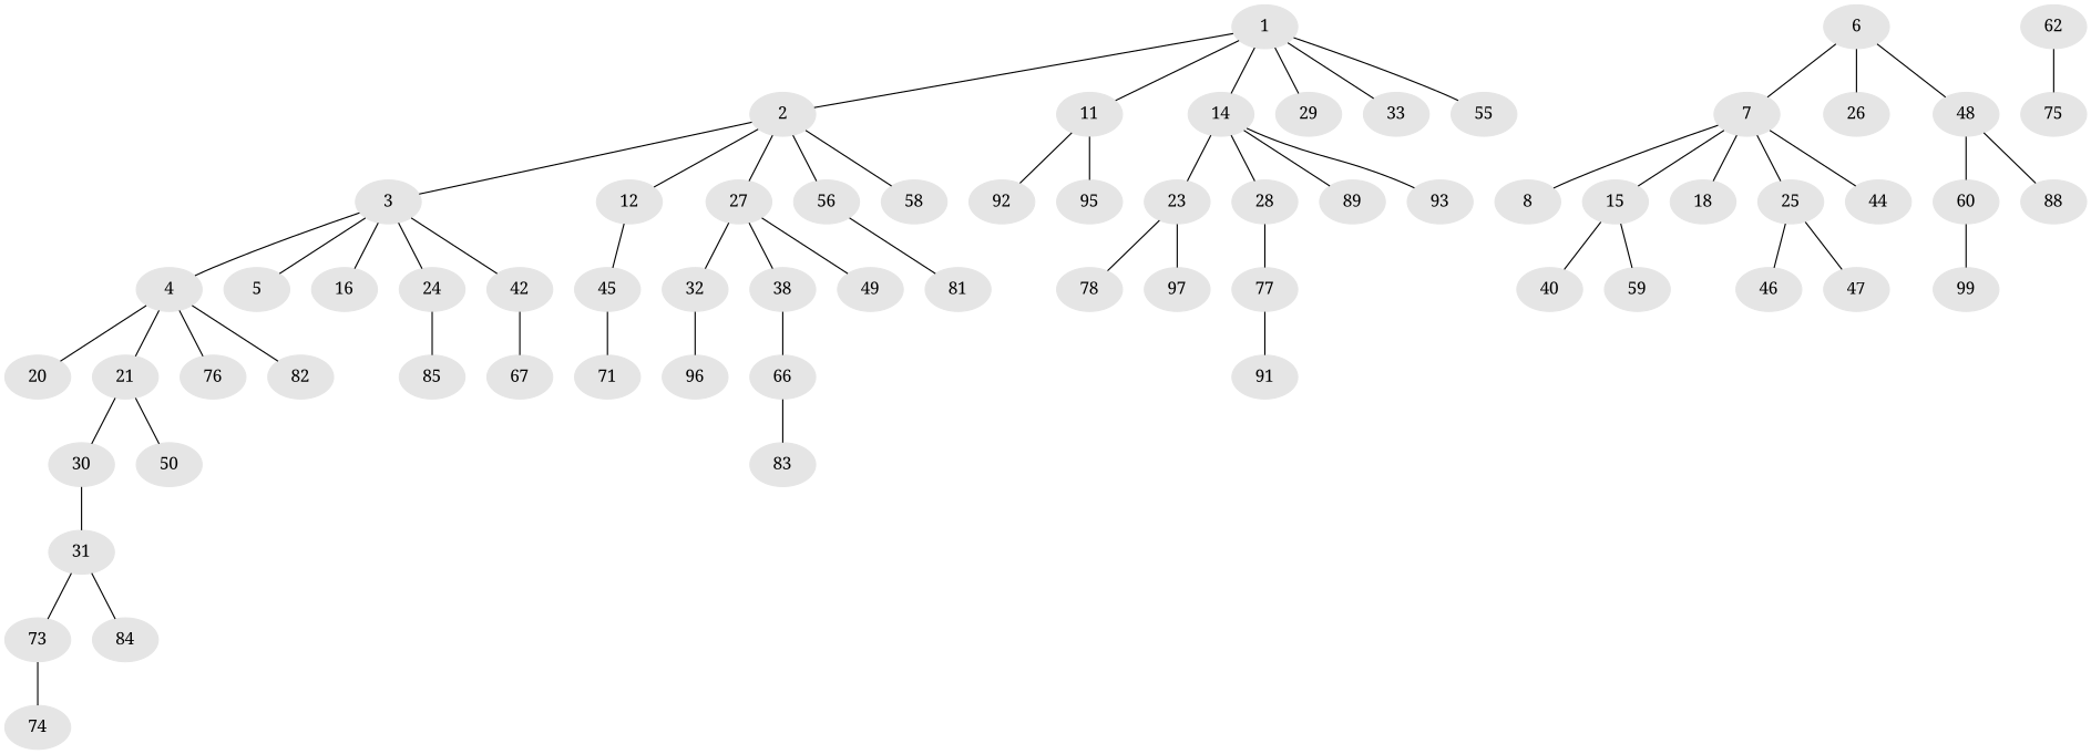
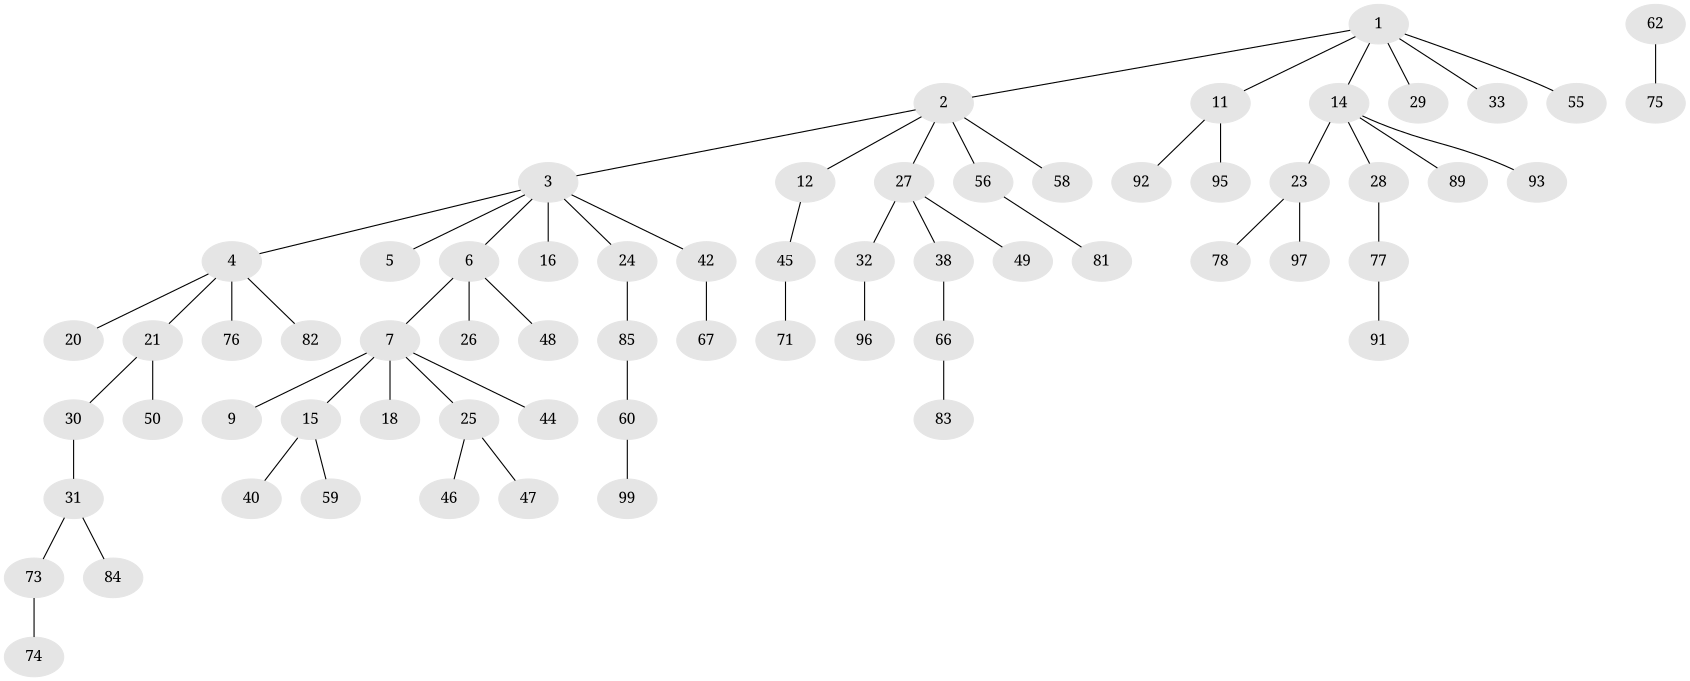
  graph {
    fontname="Noto Serif"
    node [color=gray90 fontname="Noto Serif" style=filled]
    edge [fontname="Noto Serif"]
    1 [super="+51"]
    2 [super="+10"]
    11 [super="+17"]
    14 [super="+19"]
    29 [super="+34"]
    33
    55
    3 [super="+54"]
    12 [super="+22"]
    27
    56 [super="+69"]
    58
    92
    95 [super="+100"]
    23 [super="+68"]
    28 [super="+65"]
    89
    93
    4 [super="+13"]
    5 [super="+61"]
    6 [super="+79"]
    16 [super="+43"]
    24 [super="+41"]
    42 [super="+98"]
    45
    32 [super="+90"]
    38 [super="+64"]
    49 [super="+52"]
    81
    20 [super="+63"]
    21
    76
    82
    7 [super="+8"]
    26 [super="+86"]
    48 [super="+57"]
    85
    67
    30 [super="+35"]
    50
    62 [super="+72"]
    75 [super="+87"]
-   9 [label=8]
+   9
    15 [super="+39"]
    18 [super="+94"]
    25 [super="+37"]
    44
    60 [super="+80"]
-   88
    40
    59
    46
    47 [super="+70"]
    71
    78
    97
    77
    31 [super="+53"]
    96
    66
    91
    73
    84
    74
    83
    99
    1 -- 2
    1 -- 11
    1 -- 14
    1 -- 29
    1 -- 33
    1 -- 55
    2 -- 3
    2 -- 12
    2 -- 27
    2 -- 56
    2 -- 58
    11 -- 92
    11 -- 95
    14 -- 23
    14 -- 28
    14 -- 89
    14 -- 93
    3 -- 4
    3 -- 5
+   3 -- 6
    3 -- 16
    3 -- 24
    3 -- 42
    12 -- 45
    27 -- 32
    27 -- 38
    27 -- 49
    56 -- 81
    23 -- 78
    23 -- 97
    28 -- 77
    4 -- 20
    4 -- 21
    4 -- 76
    4 -- 82
    6 -- 7
    6 -- 26
    6 -- 48
    24 -- 85
    42 -- 67
    45 -- 71
    32 -- 96
    38 -- 66
    21 -- 30
    21 -- 50
    7 -- 9
    7 -- 15
    7 -- 18
    7 -- 25
    7 -- 44
-   48 -- 60
-   48 -- 88
+   85 -- 60
    30 -- 31
    62 -- 75
    15 -- 40
    15 -- 59
    25 -- 46
    25 -- 47
    60 -- 99
    77 -- 91
    31 -- 73
    31 -- 84
    66 -- 83
    73 -- 74
  }
